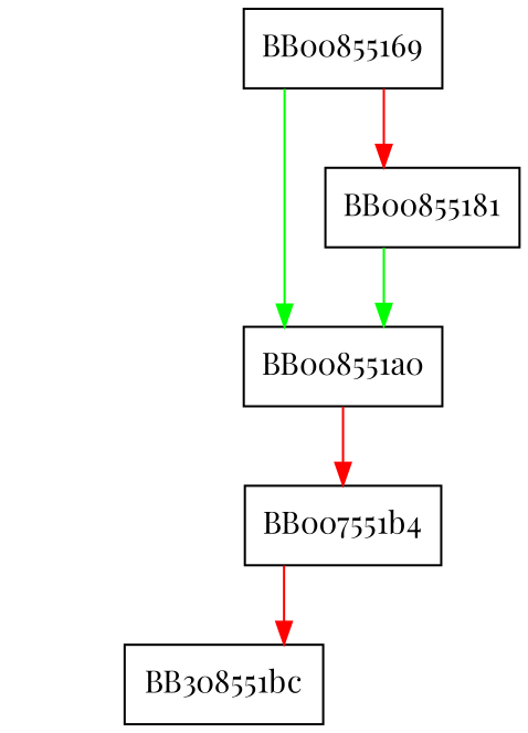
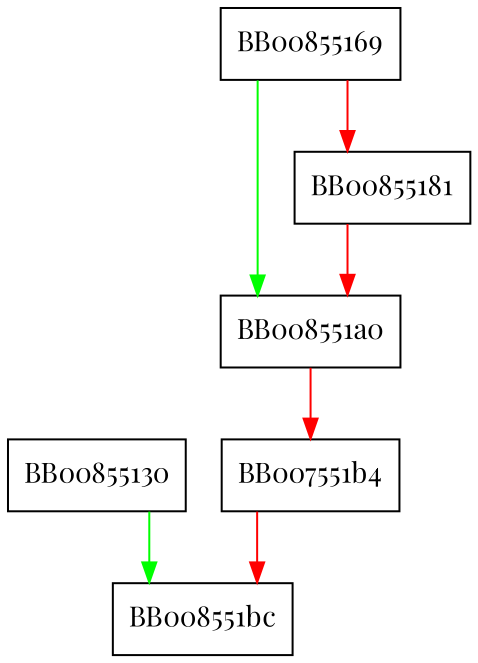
  digraph {
    fontname="Playfair Display"
    splines=ortho
    node [fontname="Playfair Display" shape=box]
    edge [color=red fontname="Playfair Display"]
-   BB008551bc [label=BB308551bc]
+   BB00855130
+   BB008551bc
    n3 [label=BB007551b4]
    BB00855169
    BB008551a0
    BB00855181
+   BB00855130 -> BB008551bc [color=green]
    n3 -> BB008551bc
    BB00855169 -> BB008551a0 [color=green]
    BB00855169 -> BB00855181
    BB008551a0 -> n3
-   BB00855181 -> BB008551a0 [color=green]
+   BB00855181 -> BB008551a0
  }
